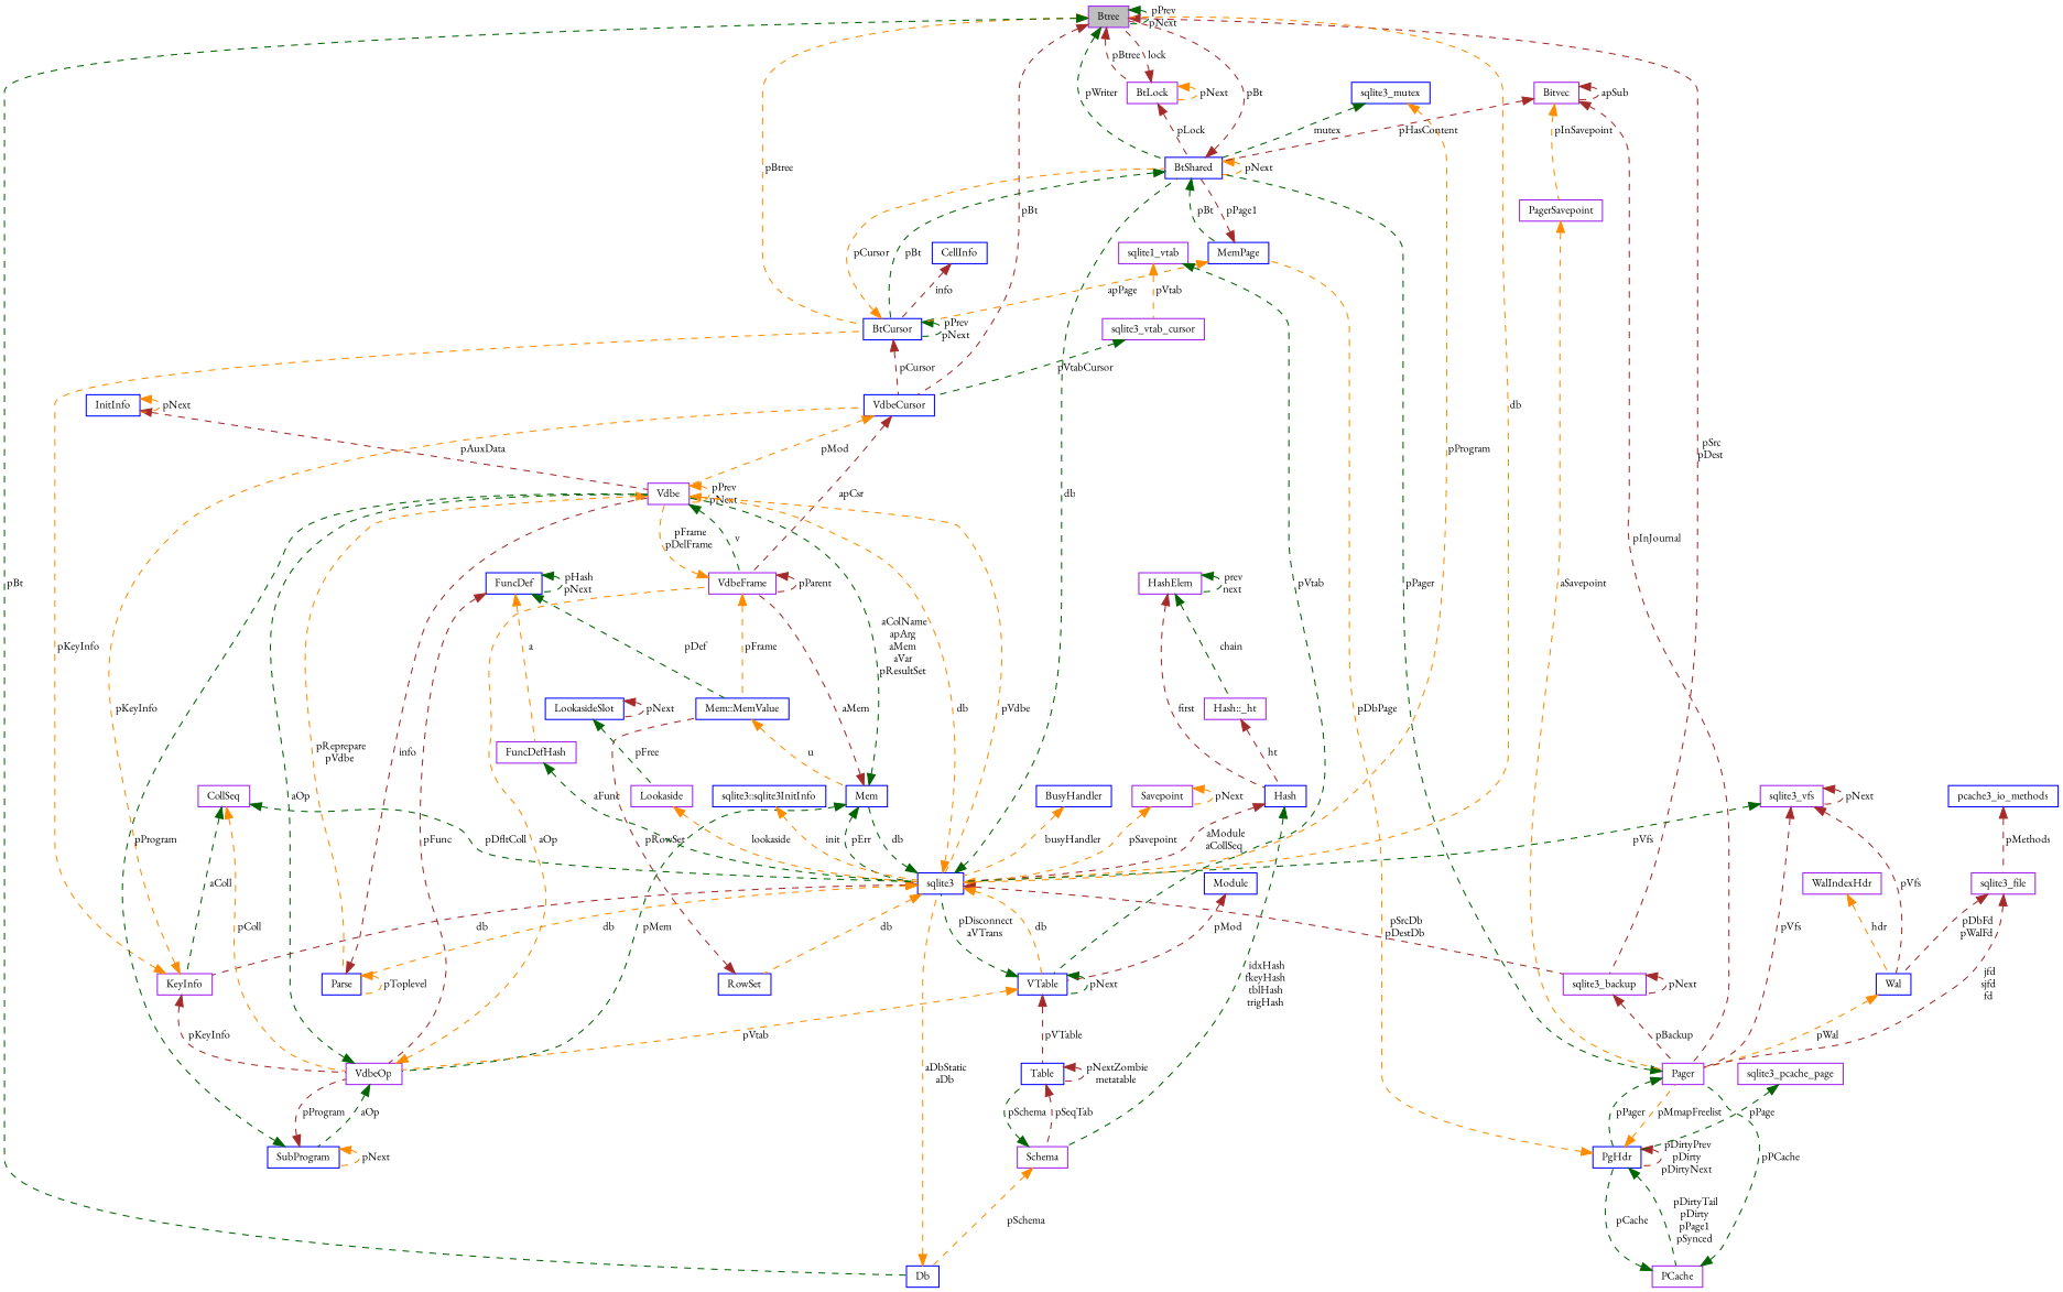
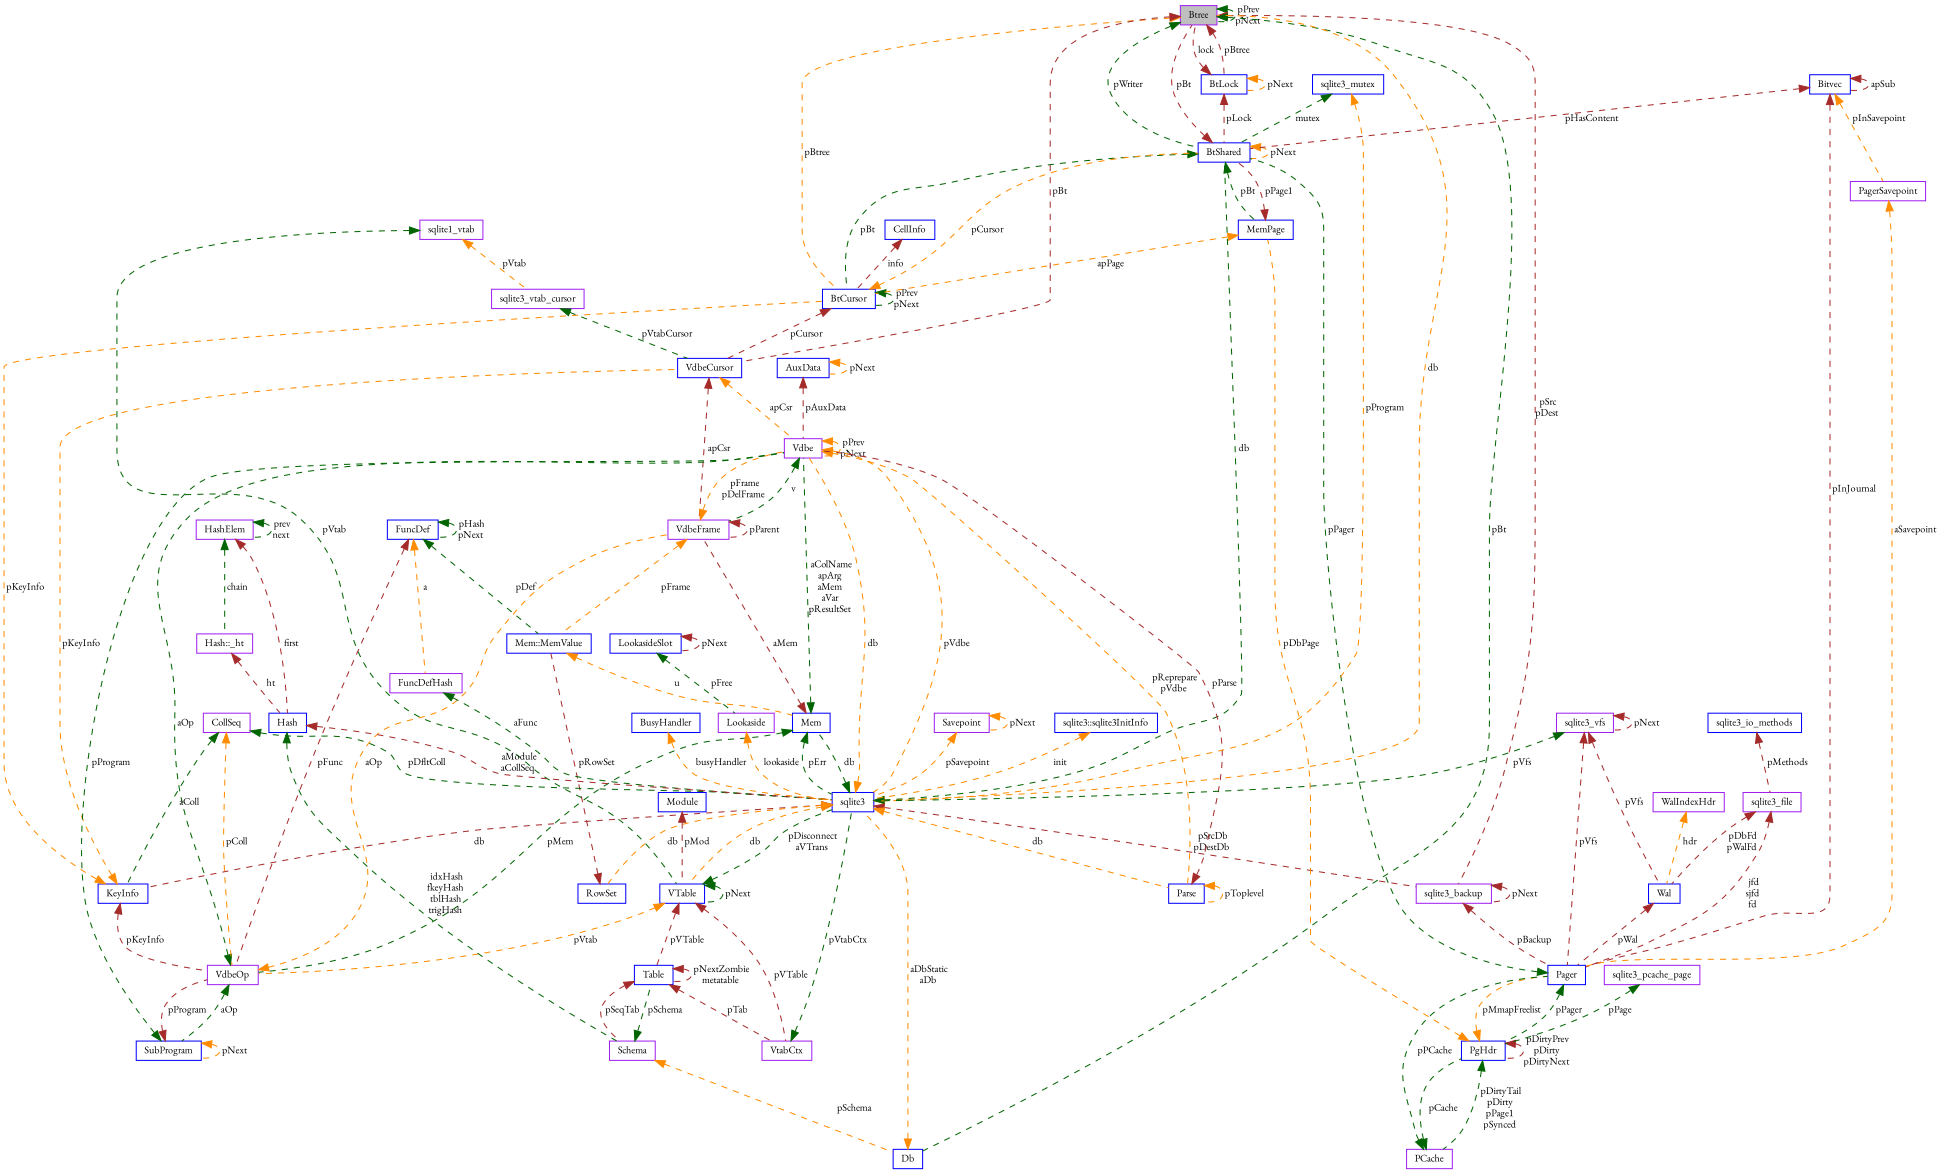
  digraph {
    fontname="EB Garamond"
    node [color=blue fillcolor=white fontname="EB Garamond" fontsize=10 shape=record style=filled]
    edge [color=brown dir=back fontname="EB Garamond" fontsize=10 labelfontname=Helvetica labelfontsize=10 style=dashed]
    n1 [color=purple fillcolor=grey75 fontcolor=black height=0.2 label=Btree width=0.4]
    n2 [height=0.2 label=BtShared width=0.4]
    n3 [height=0.2 label=BtCursor width=0.4]
    n4 [color=purple height=0.2 label=sqlite3_backup width=0.4]
    n5 [height=0.2 label=VdbeCursor width=0.4]
    n6 [height=0.2 label=Db width=0.4]
-   n7 [color=purple height=0.2 label=BtLock width=0.4]
+   n7 [height=0.2 label=BtLock width=0.4]
    n8 [height=0.2 label=MemPage width=0.4]
-   n9 [color=purple height=0.2 label=Pager width=0.4]
+   n9 [height=0.2 label=Pager width=0.4]
    n10 [color=purple height=0.2 label=Vdbe width=0.4]
    n11 [color=purple height=0.2 label=VdbeFrame width=0.4]
    n12 [height=0.2 label=sqlite3 width=0.4]
    n13 [height=0.2 label=CellInfo width=0.4]
    n14 [height=0.2 label=PgHdr width=0.4]
    n15 [color=purple height=0.2 label=PCache width=0.4]
    n16 [color=purple height=0.2 label=sqlite3_pcache_page width=0.4]
    n17 [height=0.2 label=Mem width=0.4]
    n18 [height=0.2 label=VTable width=0.4]
-   n19 [color=purple height=0.2 label=KeyInfo width=0.4]
+   n19 [height=0.2 label=KeyInfo width=0.4]
    n20 [height=0.2 label=Parse width=0.4]
    n21 [height=0.2 label=RowSet width=0.4]
    n22 [color=purple height=0.2 label=VdbeOp width=0.4]
    n23 [height=0.2 label=Table width=0.4]
+   n24 [color=purple height=0.2 label=VtabCtx width=0.4]
    n25 [height=0.2 label="Mem::MemValue" width=0.4]
    n26 [height=0.2 label=SubProgram width=0.4]
-   n27 [height=0.2 label=InitInfo width=0.4]
+   n27 [height=0.2 label=AuxData width=0.4]
    n28 [color=purple height=0.2 label=CollSeq width=0.4]
    n29 [color=purple height=0.2 label=Schema width=0.4]
    n30 [height=0.2 label=Module width=0.4]
    n31 [color=purple height=0.2 label=sqlite1_vtab width=0.4]
    n32 [color=purple height=0.2 label=sqlite3_vtab_cursor width=0.4]
    n33 [height=0.2 label=FuncDef width=0.4]
    n34 [color=purple height=0.2 label=FuncDefHash width=0.4]
    n35 [height=0.2 label=Hash width=0.4]
    n36 [color=purple height=0.2 label="Hash::_ht" width=0.4]
    n37 [color=purple height=0.2 label=HashElem width=0.4]
    n38 [color=purple height=0.2 label=Savepoint width=0.4]
    n39 [color=purple height=0.2 label=Lookaside width=0.4]
    n40 [height=0.2 label=LookasideSlot width=0.4]
    n41 [height=0.2 label=sqlite3_mutex width=0.4]
    n42 [color=purple height=0.2 label=sqlite3_vfs width=0.4]
    n43 [height=0.2 label=Wal width=0.4]
    n44 [height=0.2 label="sqlite3::sqlite3InitInfo" width=0.4]
    n45 [height=0.2 label=BusyHandler width=0.4]
-   n46 [color=purple height=0.2 label=Bitvec width=0.4]
+   n46 [height=0.2 label=Bitvec width=0.4]
    n47 [color=purple height=0.2 label=PagerSavepoint width=0.4]
    n48 [color=purple height=0.2 label=sqlite3_file width=0.4]
-   n49 [height=0.2 label=pcache3_io_methods width=0.4]
+   n49 [height=0.2 label=sqlite3_io_methods width=0.4]
    n50 [color=purple height=0.2 label=WalIndexHdr width=0.4]
    n1 -> n1 [color=darkgreen label=" pPrev\npNext"]
    n1 -> n2 [color=darkgreen label=" pWriter"]
    n1 -> n3 [color=darkorange label=" pBtree"]
    n1 -> n4 [label=" pSrc\npDest"]
    n1 -> n5 [label=" pBt"]
    n1 -> n6 [color=darkgreen label=" pBt"]
    n1 -> n7 [label=" pBtree"]
    n2 -> n1 [label=" pBt"]
    n2 -> n2 [color=darkorange label=" pNext"]
    n2 -> n3 [color=darkgreen label=" pBt"]
    n2 -> n8 [color=darkgreen label=" pBt"]
    n3 -> n2 [color=darkorange label=" pCursor"]
    n3 -> n3 [color=darkgreen label=" pPrev\npNext"]
    n3 -> n5 [label=" pCursor"]
    n4 -> n4 [label=" pNext"]
    n4 -> n9 [label=" pBackup"]
-   n5 -> n10 [color=darkorange label=" pMod"]
+   n5 -> n10 [color=darkorange label=" apCsr"]
    n5 -> n11 [label=" apCsr"]
    n6 -> n12 [color=darkorange label=" aDbStatic\naDb"]
    n7 -> n1 [label=" lock"]
    n7 -> n2 [label=" pLock"]
    n7 -> n7 [color=darkorange label=" pNext"]
    n8 -> n2 [label=" pPage1"]
    n8 -> n3 [color=darkorange label=" apPage"]
    n9 -> n2 [color=darkgreen label=" pPager"]
    n9 -> n14 [color=darkgreen label=" pPager"]
    n10 -> n10 [color=darkorange label=" pPrev\npNext"]
    n10 -> n11 [color=darkgreen label=" v"]
    n10 -> n12 [color=darkorange label=" pVdbe"]
    n10 -> n20 [color=darkorange label=" pReprepare\npVdbe"]
    n11 -> n10 [color=darkorange label=" pFrame\npDelFrame"]
    n11 -> n11 [label=" pParent"]
    n11 -> n25 [color=darkorange label=" pFrame"]
    n12 -> n1 [color=darkorange label=" db"]
    n12 -> n2 [color=darkgreen label=" db"]
    n12 -> n4 [label=" pSrcDb\npDestDb"]
    n12 -> n10 [color=darkorange label=" db"]
    n12 -> n17 [color=darkgreen label=" db"]
    n12 -> n18 [color=darkorange label=" db"]
    n12 -> n19 [label=" db"]
    n12 -> n20 [color=darkorange label=" db"]
    n12 -> n21 [color=darkorange label=" db"]
    n13 -> n3 [label=" info"]
    n14 -> n8 [color=darkorange label=" pDbPage"]
    n14 -> n9 [color=darkorange label=" pMmapFreelist"]
    n14 -> n14 [label=" pDirtyPrev\npDirty\npDirtyNext"]
    n14 -> n15 [color=darkgreen label=" pDirtyTail\npDirty\npPage1\npSynced"]
    n15 -> n9 [color=darkgreen label=" pPCache"]
    n15 -> n14 [color=darkgreen label=" pCache"]
    n16 -> n14 [color=darkgreen label=" pPage"]
    n17 -> n10 [color=darkgreen label=" aColName\napArg\naMem\naVar\npResultSet"]
    n17 -> n11 [label=" aMem"]
    n17 -> n12 [color=darkgreen label=" pErr"]
    n17 -> n22 [color=darkgreen label=" pMem"]
    n18 -> n12 [color=darkgreen label=" pDisconnect\naVTrans"]
    n18 -> n18 [color=darkgreen label=" pNext"]
    n18 -> n22 [color=darkorange label=" pVtab"]
    n18 -> n23 [label=" pVTable"]
+   n18 -> n24 [label=" pVTable"]
    n19 -> n3 [color=darkorange label=" pKeyInfo"]
    n19 -> n5 [color=darkorange label=" pKeyInfo"]
    n19 -> n22 [label=" pKeyInfo"]
-   n20 -> n10 [label=" info"]
+   n20 -> n10 [label=" pParse"]
    n20 -> n20 [color=darkorange label=" pToplevel"]
    n21 -> n25 [label=" pRowSet"]
    n22 -> n10 [color=darkgreen label=" aOp"]
    n22 -> n11 [color=darkorange label=" aOp"]
    n22 -> n26 [color=darkgreen label=" aOp"]
    n23 -> n23 [label=" pNextZombie\nmetatable"]
+   n23 -> n24 [label=" pTab"]
    n23 -> n29 [label=" pSeqTab"]
+   n24 -> n12 [color=darkgreen label=" pVtabCtx"]
    n25 -> n17 [color=darkorange label=" u"]
    n26 -> n10 [color=darkgreen label=" pProgram"]
    n26 -> n22 [label=" pProgram"]
    n26 -> n26 [color=darkorange label=" pNext"]
    n27 -> n10 [label=" pAuxData"]
    n27 -> n27 [color=darkorange label=" pNext"]
    n28 -> n12 [color=darkgreen label=" pDfltColl"]
    n28 -> n19 [color=darkgreen label=" aColl"]
    n28 -> n22 [color=darkorange label=" pColl"]
    n29 -> n6 [color=darkorange label=" pSchema"]
    n29 -> n23 [color=darkgreen label=" pSchema"]
    n30 -> n18 [label=" pMod"]
    n31 -> n18 [color=darkgreen label=" pVtab"]
    n31 -> n32 [color=darkorange label=" pVtab"]
    n32 -> n5 [color=darkgreen label=" pVtabCursor"]
    n33 -> n22 [label=" pFunc"]
    n33 -> n25 [color=darkgreen label=" pDef"]
    n33 -> n33 [color=darkgreen label=" pHash\npNext"]
    n33 -> n34 [color=darkorange label=" a"]
    n34 -> n12 [color=darkgreen label=" aFunc"]
    n35 -> n12 [label=" aModule\naCollSeq"]
    n35 -> n29 [color=darkgreen label=" idxHash\nfkeyHash\ntblHash\ntrigHash"]
    n36 -> n35 [label=" ht"]
    n37 -> n35 [label=" first"]
    n37 -> n36 [color=darkgreen label=" chain"]
    n37 -> n37 [color=darkgreen label=" prev\nnext"]
    n38 -> n12 [color=darkorange label=" pSavepoint"]
    n38 -> n38 [color=darkorange label=" pNext"]
    n39 -> n12 [color=darkorange label=" lookaside"]
    n40 -> n39 [color=darkgreen label=" pFree"]
    n40 -> n40 [label=" pNext"]
    n41 -> n2 [color=darkgreen label=" mutex"]
    n41 -> n12 [color=darkorange label=" pProgram"]
    n42 -> n9 [label=" pVfs"]
    n42 -> n12 [color=darkgreen label=" pVfs"]
    n42 -> n42 [label=" pNext"]
    n42 -> n43 [label=" pVfs"]
-   n43 -> n9 [color=darkorange label=" pWal"]
+   n43 -> n9 [label=" pWal"]
    n44 -> n12 [color=darkorange label=" init"]
    n45 -> n12 [color=darkorange label=" busyHandler"]
    n46 -> n2 [label=" pHasContent"]
    n46 -> n9 [label=" pInJournal"]
    n46 -> n46 [label=" apSub"]
    n46 -> n47 [color=darkorange label=" pInSavepoint"]
    n47 -> n9 [color=darkorange label=" aSavepoint"]
    n48 -> n9 [label=" jfd\nsjfd\nfd"]
    n48 -> n43 [label=" pDbFd\npWalFd"]
    n49 -> n48 [label=" pMethods"]
    n50 -> n43 [color=darkorange label=" hdr"]
  }
